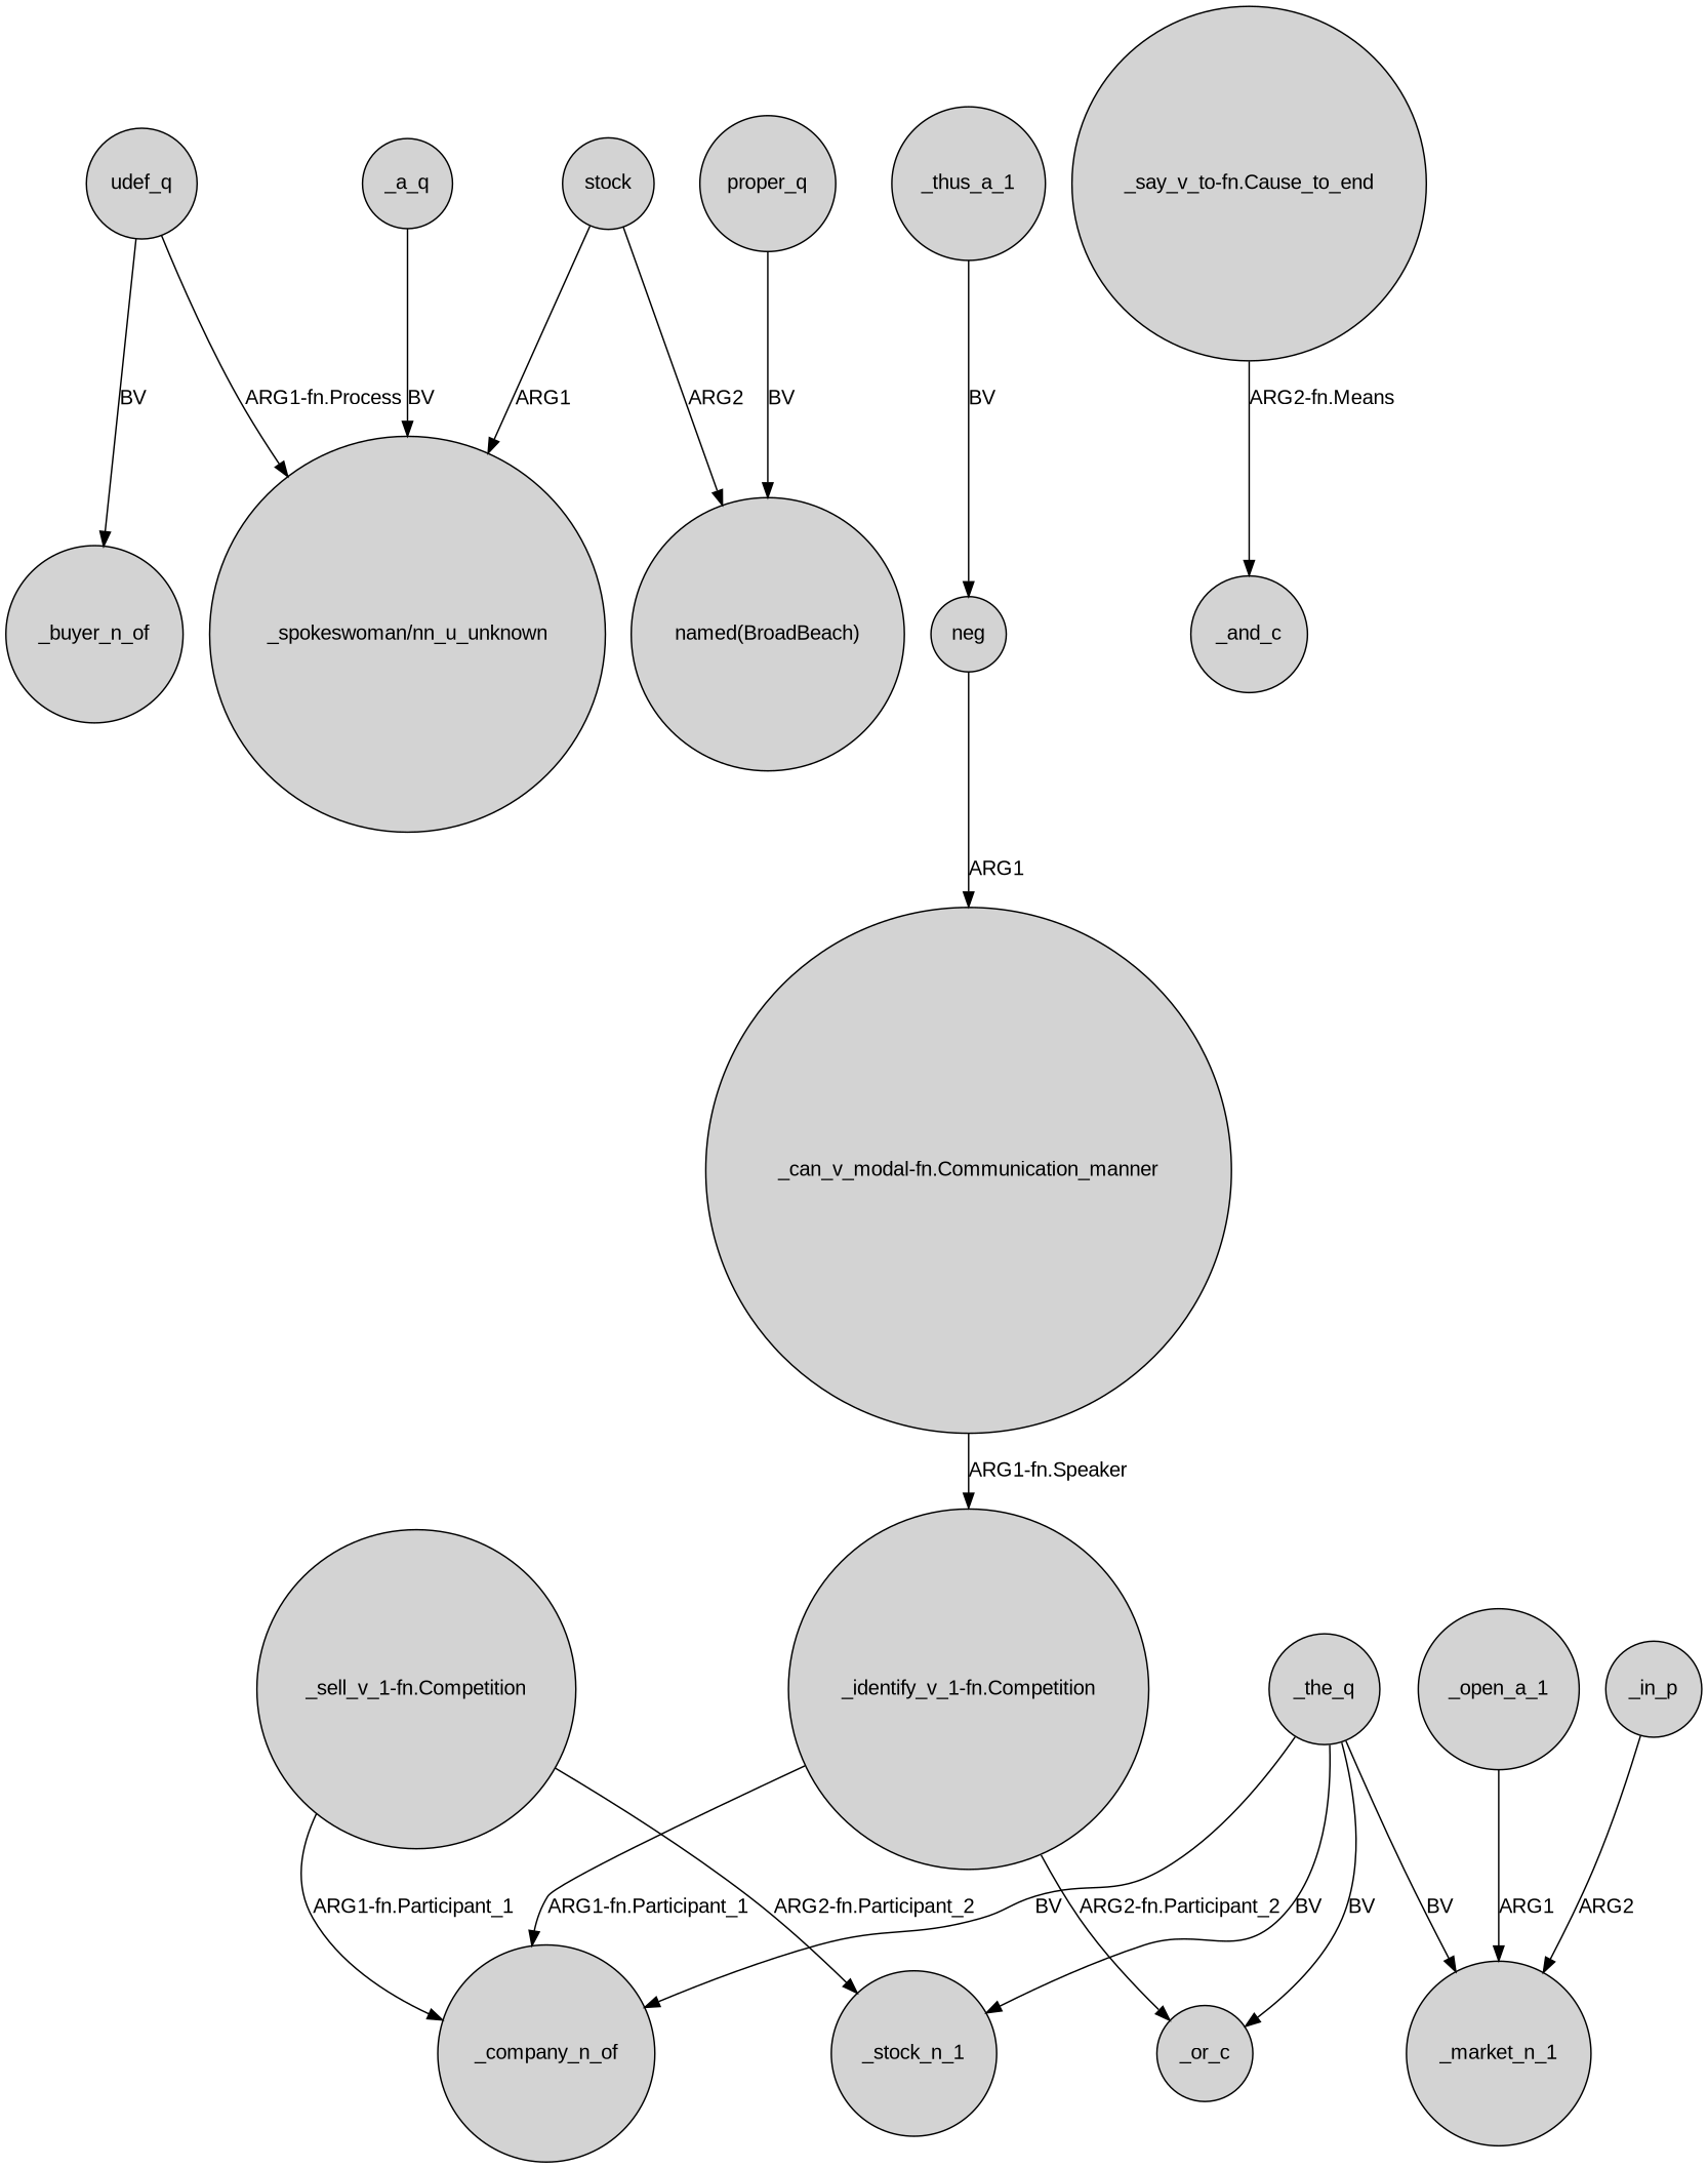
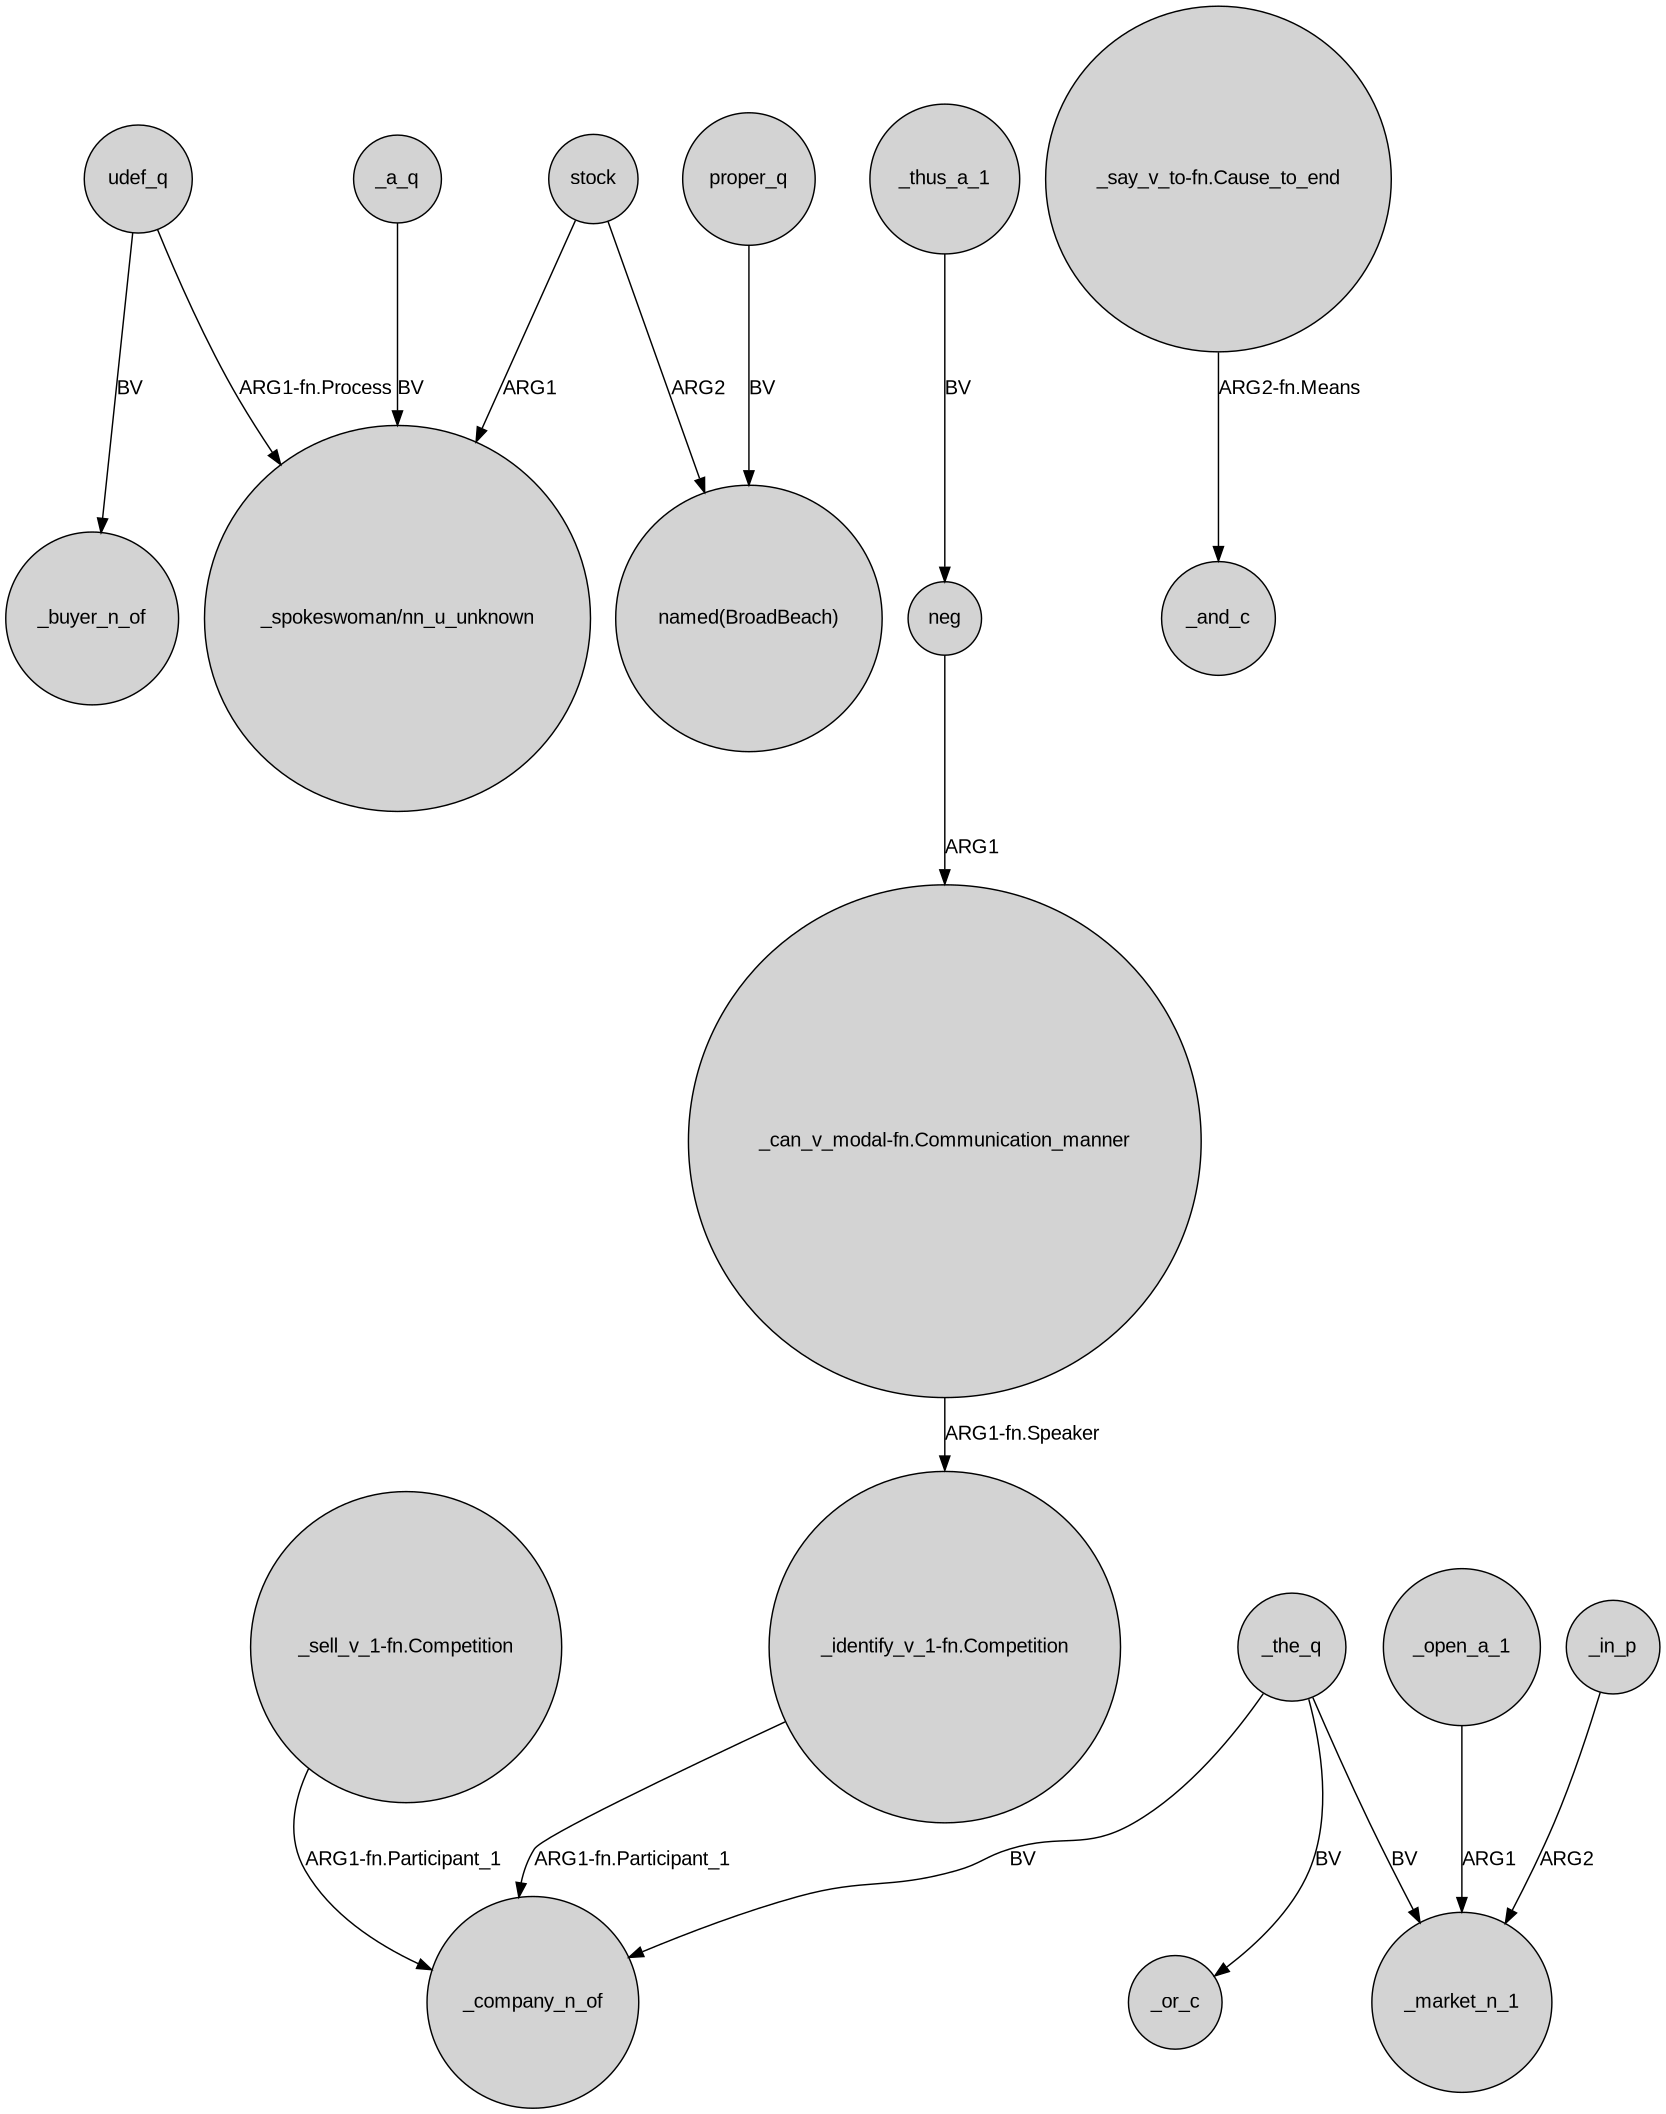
  digraph {
    fontname="Liberation Sans"
    node [fontname="Liberation Sans" shape=circle style=filled]
    edge [fontname="Liberation Sans"]
    udef_q
    _buyer_n_of
    "_spokeswoman/nn_u_unknown"
    "_identify_v_1-fn.Competition"
    _or_c
    _company_n_of
    "_say_v_to-fn.Cause_to_end"
    _and_c
    _a_q
    _thus_a_1
    neg
    "_can_v_modal-fn.Communication_manner"
    "_sell_v_1-fn.Competition"
-   _stock_n_1
    _open_a_1
    _market_n_1
    _the_q
    proper_q
    "named(BroadBeach)"
    _in_p
    n21 [label=stock]
    udef_q -> _buyer_n_of [label=BV]
    udef_q -> "_spokeswoman/nn_u_unknown" [label="ARG1-fn.Process"]
-   "_identify_v_1-fn.Competition" -> _or_c [label="ARG2-fn.Participant_2"]
    "_identify_v_1-fn.Competition" -> _company_n_of [label="ARG1-fn.Participant_1"]
    "_say_v_to-fn.Cause_to_end" -> _and_c [label="ARG2-fn.Means"]
    _a_q -> "_spokeswoman/nn_u_unknown" [label=BV]
    _thus_a_1 -> neg [label=BV]
    neg -> "_can_v_modal-fn.Communication_manner" [label=ARG1]
    "_can_v_modal-fn.Communication_manner" -> "_identify_v_1-fn.Competition" [label="ARG1-fn.Speaker"]
    "_sell_v_1-fn.Competition" -> _company_n_of [label="ARG1-fn.Participant_1"]
-   "_sell_v_1-fn.Competition" -> _stock_n_1 [label="ARG2-fn.Participant_2"]
    _open_a_1 -> _market_n_1 [label=ARG1]
    _the_q -> _or_c [label=BV]
    _the_q -> _company_n_of [label=BV]
-   _the_q -> _stock_n_1 [label=BV]
    _the_q -> _market_n_1 [label=BV]
    proper_q -> "named(BroadBeach)" [label=BV]
    _in_p -> _market_n_1 [label=ARG2]
    n21 -> "_spokeswoman/nn_u_unknown" [label=ARG1]
    n21 -> "named(BroadBeach)" [label=ARG2]
  }
